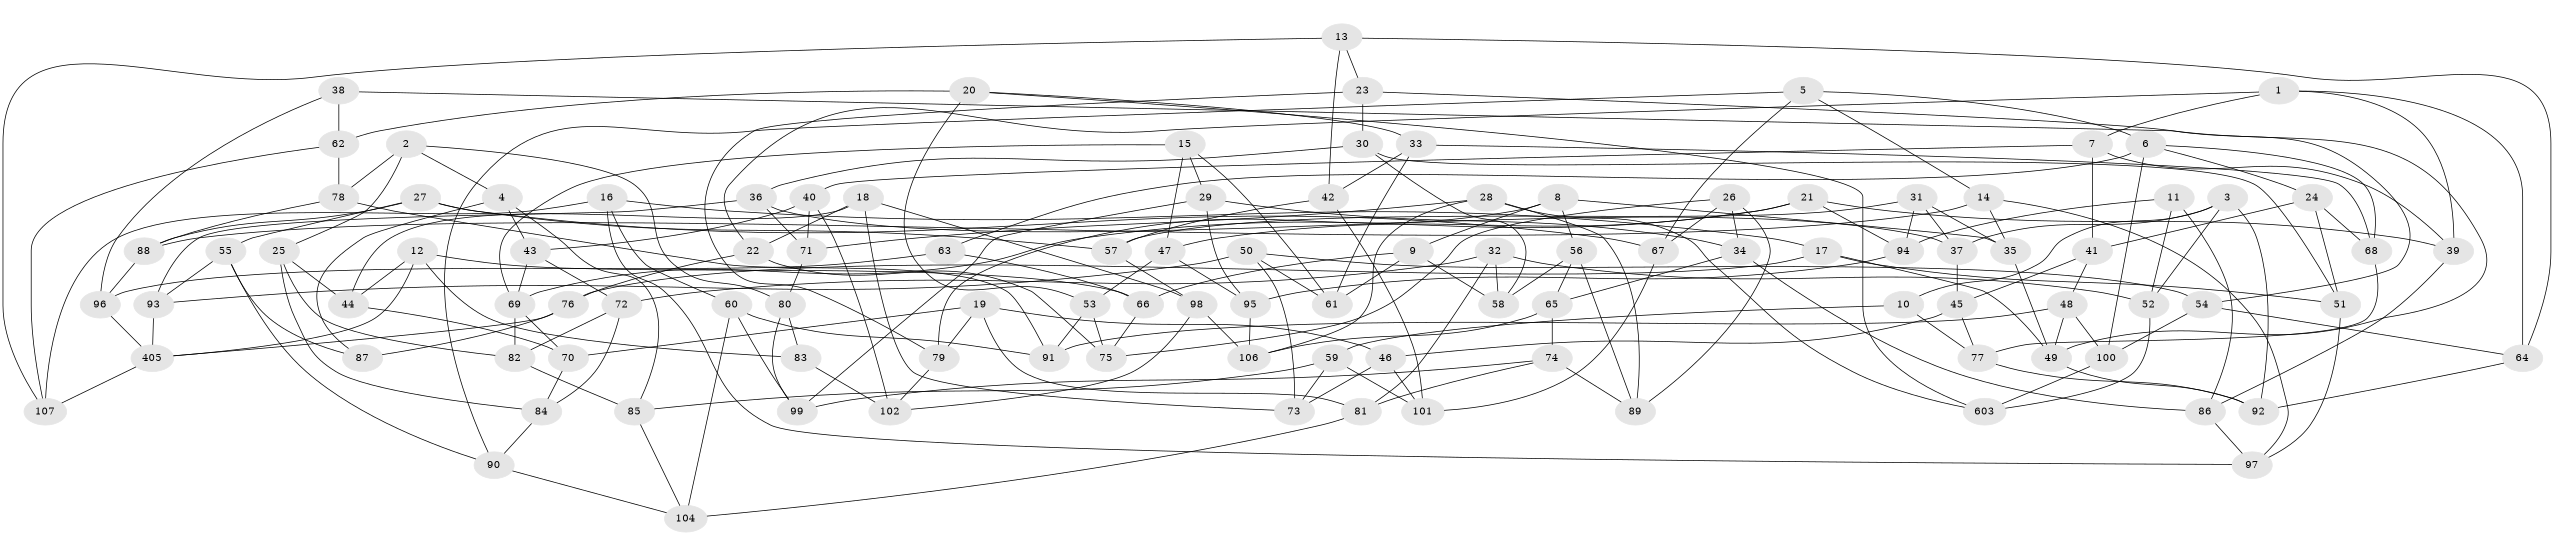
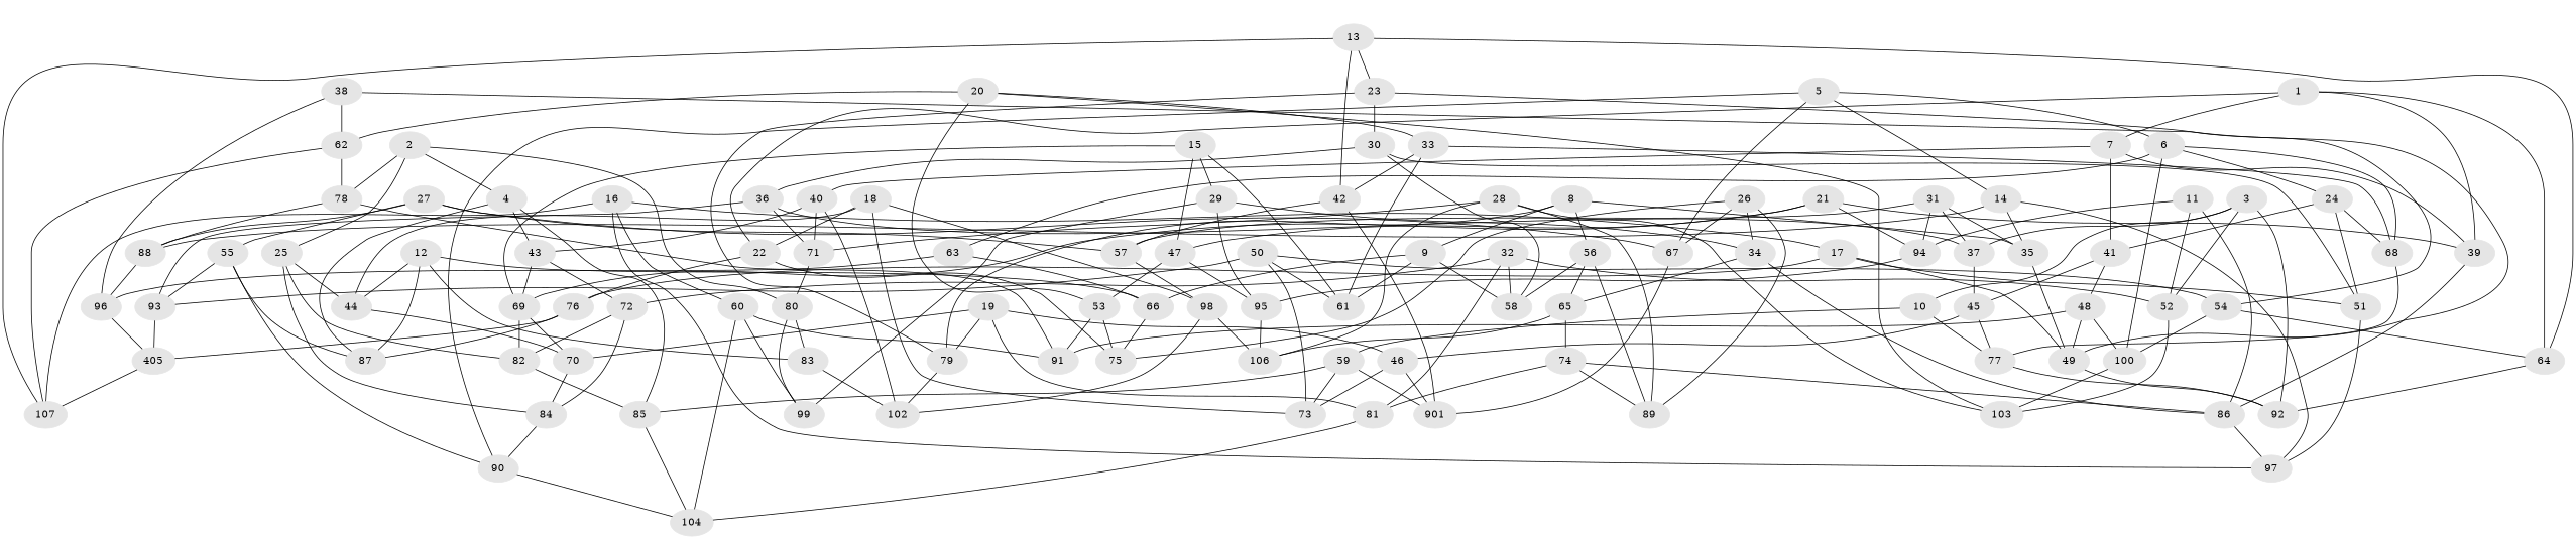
  graph {
    node [color=gray90 style=filled]
    1
    7
    22
    39
    64
    40
    41
    76
    75
    86
    92
    2
    4
    25
    78
    80
    43
    85
    87
    44
    82
    84
    88
    91
    83
    99
    3
    10
    37
    52
    59
    77
    45
-   103 [label=603]
+   103
    69
    72
    104
    5
    6
    14
    67
    90
    63
    68
    100
    24
    35
    97
-   101
+   101 [label=901]
    66
    96
    71
    102
    48
    8
    9
    56
    79
    58
    61
    49
    89
    65
    51
    73
    11
    94
    95
    12
    70
    13
    23
    42
    107
    30
    54
    57
    15
    29
    47
    34
    53
    16
    17
    60
    n86 [label=405]
    18
    98
    106
    19
    46
    81
    20
    33
    62
    21
    36
    26
    27
    55
    93
    28
    31
    32
    74
    38
    50
    1 -- 7
    1 -- 22
    1 -- 39
    1 -- 64
    7 -- 39
    7 -- 40
    7 -- 41
    22 -- 76
    22 -- 75
    39 -- 86
    64 -- 92
    40 -- 43
    40 -- 71
    40 -- 102
    41 -- 45
    41 -- 48
    76 -- 87
    76 -- n86
    86 -- 97
    2 -- 4
    2 -- 25
    2 -- 78
    2 -- 80
    4 -- 43
    4 -- 85
    4 -- 87
    25 -- 44
    25 -- 82
    25 -- 84
    78 -- 88
    78 -- 91
    80 -- 83
    80 -- 99
    43 -- 69
    43 -- 72
    85 -- 104
    44 -- 70
    82 -- 85
    84 -- 90
    88 -- 96
    83 -- 102
    3 -- 92
    3 -- 10
    3 -- 37
    3 -- 52
    10 -- 59
    10 -- 77
    37 -- 45
    52 -- 103
    59 -- 85
    59 -- 101
    59 -- 73
    77 -- 92
    45 -- 77
    45 -- 46
    69 -- 82
    69 -- 70
    72 -- 82
    72 -- 84
    5 -- 6
    5 -- 14
    5 -- 67
    5 -- 90
    6 -- 63
    6 -- 68
    6 -- 100
    6 -- 24
    14 -- 88
    14 -- 35
    14 -- 97
    67 -- 101
    90 -- 104
    63 -- 66
    63 -- 96
    68 -- 77
    100 -- 103
    24 -- 41
    24 -- 68
    24 -- 51
    35 -- 49
    66 -- 75
    96 -- n86
    71 -- 80
    48 -- 91
    48 -- 100
    48 -- 49
    8 -- 35
    8 -- 9
    8 -- 56
    8 -- 79
    9 -- 66
    9 -- 58
    9 -- 61
    56 -- 58
    56 -- 89
    56 -- 65
    79 -- 102
    49 -- 92
    65 -- 106
    65 -- 74
    51 -- 97
    11 -- 86
    11 -- 52
    11 -- 94
    94 -- 95
    95 -- 106
-   12 -- n86
+   12 -- 87
    12 -- 44
    12 -- 83
    12 -- 66
    70 -- 84
    13 -- 64
    13 -- 23
    13 -- 42
    13 -- 107
    23 -- 79
    23 -- 30
    23 -- 54
    42 -- 101
    42 -- 57
    30 -- 58
    30 -- 51
    30 -- 36
    54 -- 64
    54 -- 100
    57 -- 98
    15 -- 69
    15 -- 61
    15 -- 29
    15 -- 47
    29 -- 99
    29 -- 95
    29 -- 34
    47 -- 95
    47 -- 53
    34 -- 86
    34 -- 65
    53 -- 75
    53 -- 91
    16 -- 97
    16 -- 107
    16 -- 17
    16 -- 60
    17 -- 76
    17 -- 49
    17 -- 51
    60 -- 91
    60 -- 99
    60 -- 104
    n86 -- 107
    18 -- 22
    18 -- 44
    18 -- 73
    18 -- 98
    98 -- 102
    98 -- 106
    19 -- 79
    19 -- 70
    19 -- 46
    19 -- 81
    46 -- 101
    46 -- 73
    81 -- 104
    20 -- 103
    20 -- 53
    20 -- 33
    20 -- 62
    33 -- 68
    33 -- 61
    33 -- 42
    62 -- 78
    62 -- 107
    21 -- 39
    21 -- 69
    21 -- 94
    21 -- 47
    36 -- 37
    36 -- 71
    36 -- 93
    26 -- 75
    26 -- 67
    26 -- 89
    26 -- 34
    27 -- 88
    27 -- 67
    27 -- 57
    27 -- 55
    55 -- 87
    55 -- 90
    55 -- 93
    93 -- n86
    28 -- 103
    28 -- 71
    28 -- 89
    28 -- 106
    31 -- 37
    31 -- 35
    31 -- 94
    31 -- 57
    32 -- 52
    32 -- 72
    32 -- 58
    32 -- 81
-   74 -- 99
+   74 -- 86
    74 -- 89
    74 -- 81
    38 -- 96
    38 -- 49
    38 -- 62
    50 -- 61
    50 -- 73
    50 -- 54
    50 -- 93
  }
